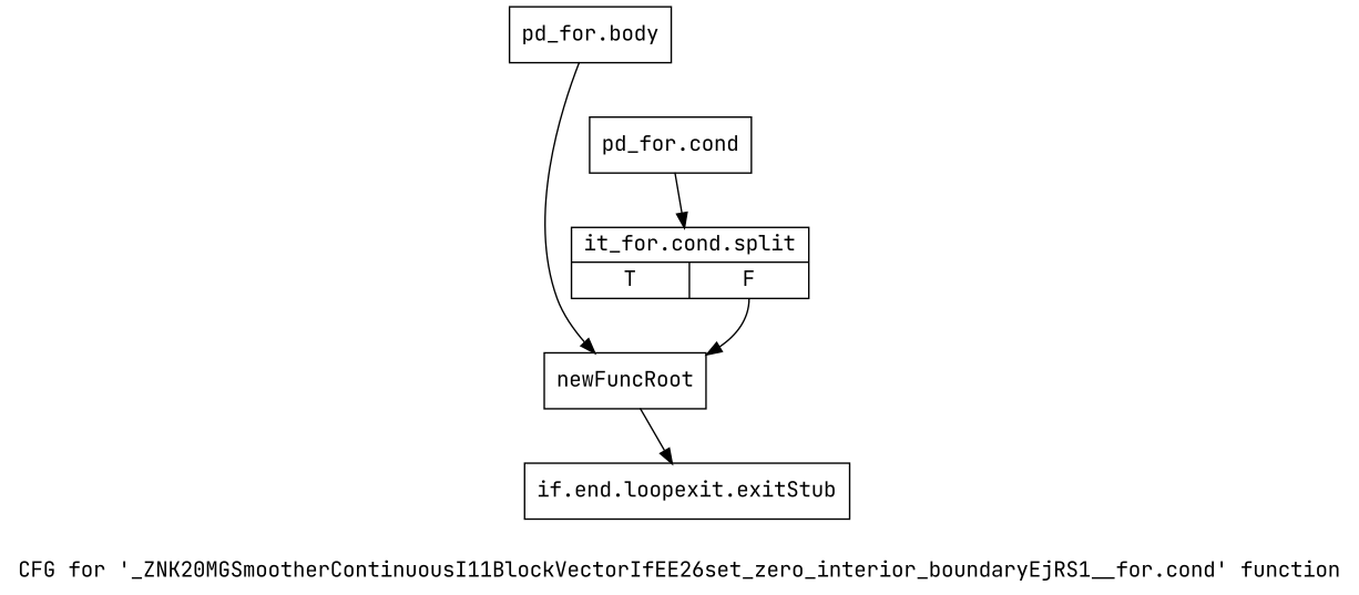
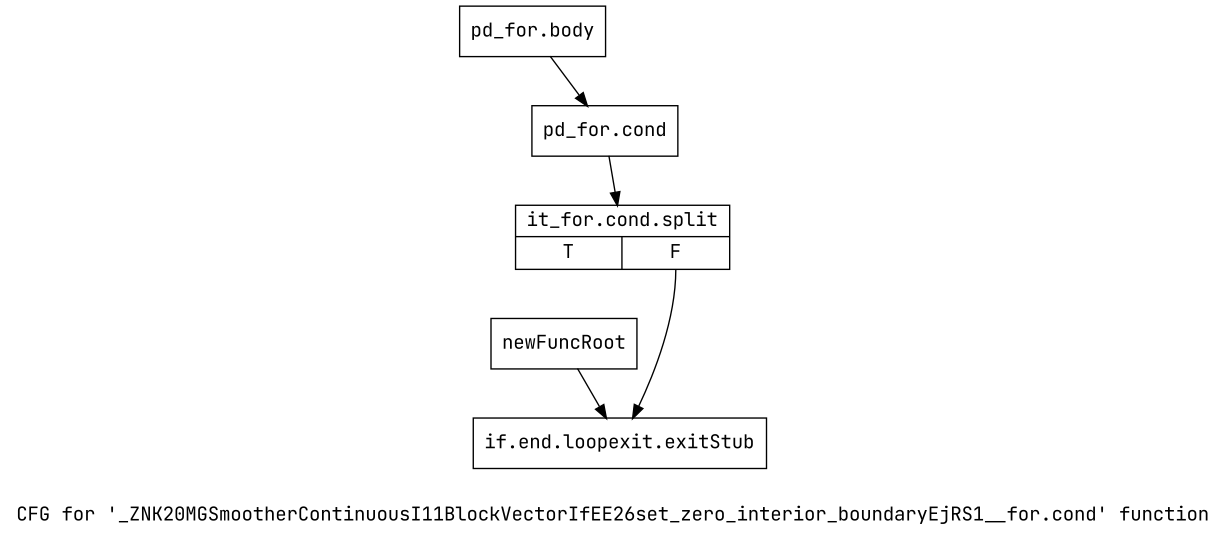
  digraph {
    fontname="JetBrains Mono"
    label="CFG for '_ZNK20MGSmootherContinuousI11BlockVectorIfEE26set_zero_interior_boundaryEjRS1__for.cond' function"
    node [fontname="JetBrains Mono" shape=record]
    edge [fontname="JetBrains Mono"]
    n1 [label="{newFuncRoot}"]
    n2 [label="{if.end.loopexit.exitStub}"]
    n3 [label="{pd_for.cond}"]
    n4 [label="{it_for.cond.split|{<s0>T|<s1>F}}"]
    n5 [label="{pd_for.body}"]
    n1 -> n2
    n3 -> n4
-   n4 -> n1 [tailport=s1]
-   n5 -> n1
+   n4 -> n2 [tailport=s1]
+   n5 -> n3
  }
